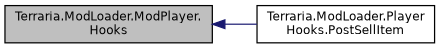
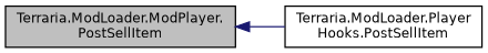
  digraph {
    rankdir=LR
    node [color=black fontname=Helvetica fontsize=10 shape=record style=filled]
-   n1 [fillcolor=grey75 fontcolor=black height=0.2 label="Terraria.ModLoader.ModPlayer.\lHooks" width=0.4]
+   n1 [fillcolor=grey75 fontcolor=black height=0.2 label="Terraria.ModLoader.ModPlayer.\lPostSellItem" width=0.4]
    n2 [fillcolor=white height=0.2 label="Terraria.ModLoader.Player\lHooks.PostSellItem" width=0.4]
    n1 -> n2 [color=midnightblue dir=back fontname=Helvetica fontsize=10 labelfontname=Helvetica labelfontsize=10 style=solid]
  }
